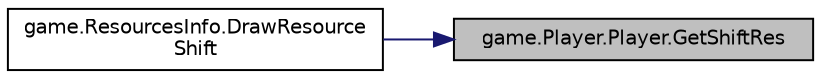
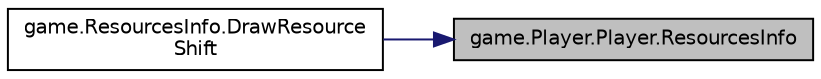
  digraph {
    rankdir=RL
    node [color=black fontname=Helvetica fontsize=10 shape=record style=filled]
-   n1 [fillcolor=grey75 fontcolor=black height=0.2 label="game.Player.Player.GetShiftRes" width=0.4]
+   n1 [fillcolor=grey75 fontcolor=black height=0.2 label="game.Player.Player.ResourcesInfo" width=0.4]
    n2 [fillcolor=white height=0.2 label="game.ResourcesInfo.DrawResource\lShift" width=0.4]
    n1 -> n2 [color=midnightblue dir=back fontname=Helvetica fontsize=10 labelfontname=Helvetica labelfontsize=10 style=solid]
  }
